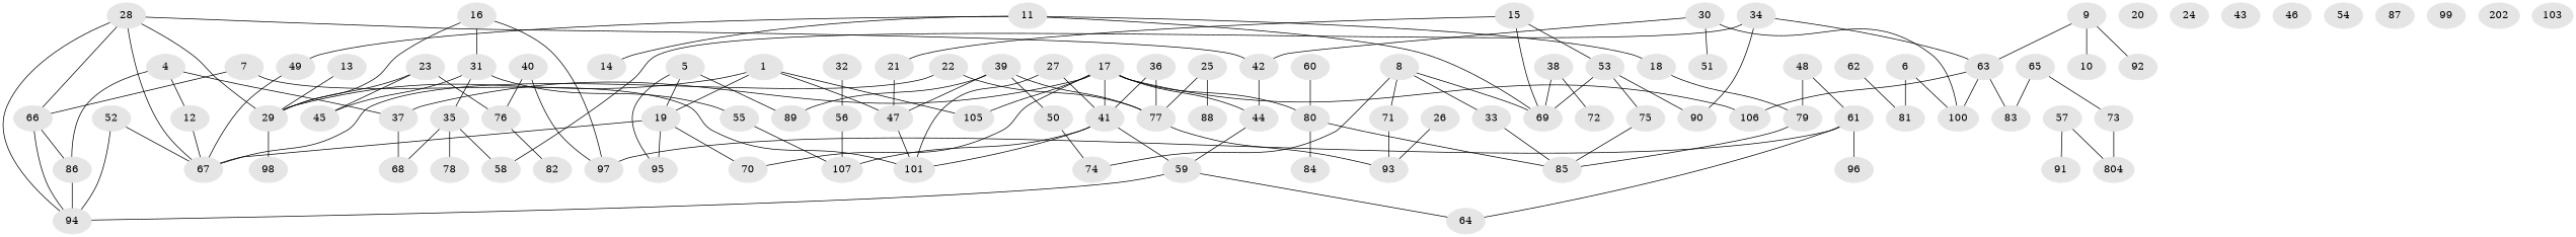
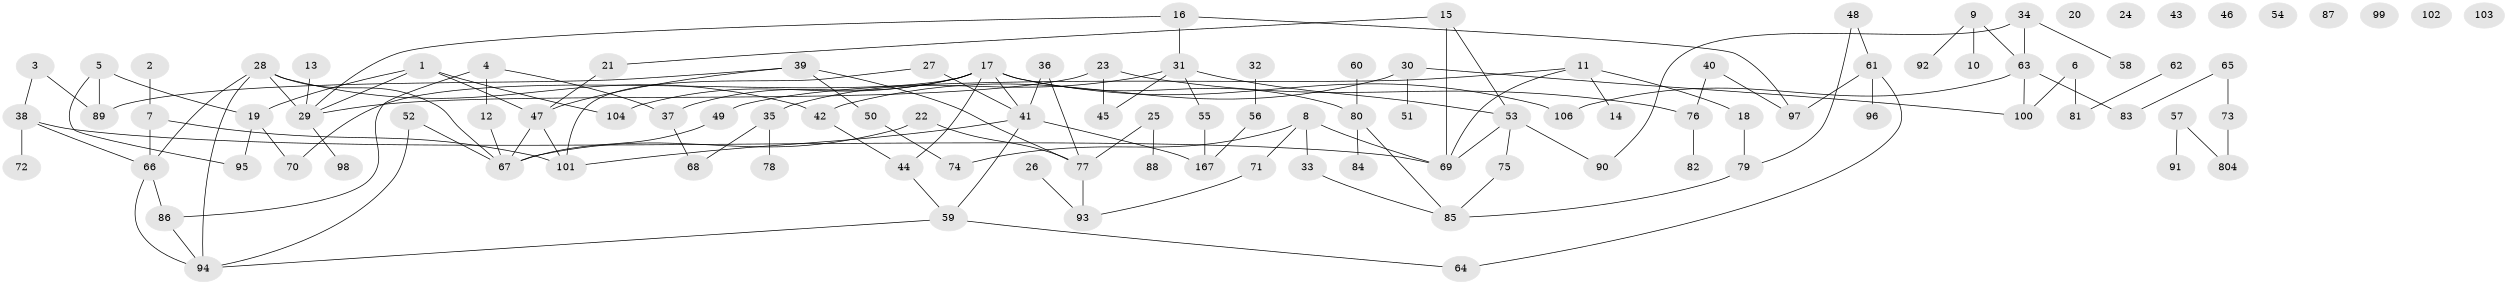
  graph {
    node [color=gray90 style=filled]
    1
    19
    29
    47
-   105
+   105 [label=104]
    95
    67
    70
    98
    101
+   2
    7
    66
+   3
    38
    89
    69
    72
    4
    12
    37
    86
    68
    94
    5
    6
    81
    100
    8
    33
    71
    74
    85
    93
    9
    10
    63
    92
    106
    83
    11
    14
    18
    49
    79
    13
    15
    21
    53
    90
    75
    16
    31
    97
    45
    35
    55
    17
    41
    44
    80
    59
-   107
+   107 [label=167]
    84
    20
    22
    77
    23
    76
    82
    24
    25
    88
    26
    27
    28
    42
    30
    51
    62
    58
    78
    32
    56
    34
    36
    39
    50
    40
    64
    43
    46
    48
    61
    96
    52
    54
    57
    91
    n100 [label=804]
    60
    65
    73
    87
    99
-   102 [label=202]
+   102
    103
    1 -- 19
    1 -- 29
    1 -- 47
    1 -- 105
    19 -- 95
-   19 -- 67
+   47 -- 67
    19 -- 70
    29 -- 98
    47 -- 101
+   2 -- 7
    7 -- 101
    7 -- 66
    66 -- 86
    66 -- 94
+   3 -- 38
+   3 -- 89
+   38 -- 66
    38 -- 69
    38 -- 72
    4 -- 12
    4 -- 37
    4 -- 86
    12 -- 67
    37 -- 68
    86 -- 94
    5 -- 19
    5 -- 95
    5 -- 89
    6 -- 81
    6 -- 100
    8 -- 69
    8 -- 33
    8 -- 71
    8 -- 74
    33 -- 85
    71 -- 93
    9 -- 10
    9 -- 63
    9 -- 92
    63 -- 100
    63 -- 106
    63 -- 83
    11 -- 69
    11 -- 14
    11 -- 18
    11 -- 49
    18 -- 79
    49 -- 67
    79 -- 85
    13 -- 29
    15 -- 69
    15 -- 21
    15 -- 53
    21 -- 47
    53 -- 69
    53 -- 90
    53 -- 75
    75 -- 85
    16 -- 29
    16 -- 31
    16 -- 97
+   31 -- 53
    31 -- 45
    31 -- 35
    31 -- 55
    35 -- 68
-   35 -- 58
    35 -- 78
    55 -- 107
    17 -- 105
    17 -- 70
    17 -- 37
    17 -- 106
    17 -- 41
    17 -- 44
    17 -- 80
    41 -- 101
    41 -- 59
    41 -- 107
    44 -- 59
    80 -- 85
    80 -- 84
    59 -- 94
    59 -- 64
    22 -- 67
    22 -- 77
    77 -- 93
    23 -- 29
    23 -- 45
    23 -- 76
    76 -- 82
    25 -- 77
    25 -- 88
    26 -- 93
    27 -- 101
    27 -- 41
    28 -- 29
    28 -- 67
    28 -- 66
    28 -- 94
    28 -- 42
    42 -- 44
    30 -- 100
    30 -- 42
    30 -- 51
    62 -- 81
    32 -- 56
    56 -- 107
    34 -- 63
    34 -- 90
    34 -- 58
    36 -- 41
    36 -- 77
    39 -- 47
    39 -- 89
    39 -- 77
    39 -- 50
    50 -- 74
    40 -- 97
    40 -- 76
    48 -- 79
    48 -- 61
    61 -- 97
    61 -- 64
    61 -- 96
    52 -- 67
    52 -- 94
    57 -- 91
    57 -- n100
    60 -- 80
    65 -- 83
    65 -- 73
    73 -- n100
  }
